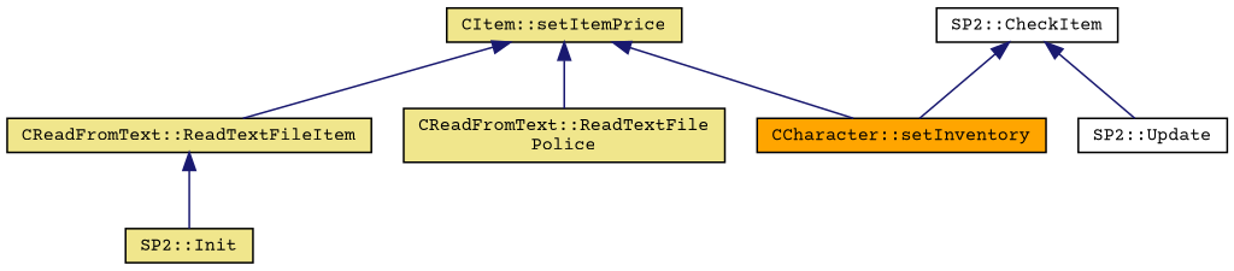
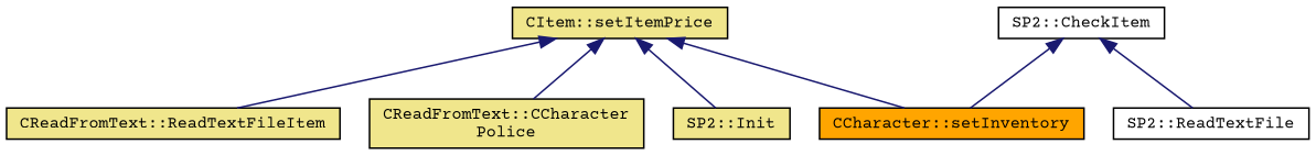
  digraph {
    fontname="Courier Prime"
    rankdir=TB
    node [color=black fillcolor=khaki fontname="Courier Prime" fontsize=10 shape=record style=filled]
    edge [color=midnightblue dir=back fontname="Courier Prime" fontsize=10 labelfontname=Helvetica labelfontsize=10 style=solid]
    n1 [fontcolor=black height=0.2 label="CItem::setItemPrice" width=0.4]
    n2 [height=0.2 label="CReadFromText::ReadTextFileItem" width=0.4]
-   n3 [height=0.2 label="CReadFromText::ReadTextFile\lPolice" width=0.4]
+   n3 [height=0.2 label="CReadFromText::CCharacter\lPolice" width=0.4]
    n4 [fillcolor=orange height=0.2 label="CCharacter::setInventory" width=0.4]
    n5 [height=0.2 label="SP2::Init" width=0.4]
    n6 [fillcolor=white height=0.2 label="SP2::CheckItem" width=0.4]
-   n7 [fillcolor=white height=0.2 label="SP2::Update" width=0.4]
+   n7 [fillcolor=white height=0.2 label="SP2::ReadTextFile" width=0.4]
    n1 -> n2
    n1 -> n3
    n1 -> n4
-   n2 -> n5
+   n1 -> n5
    n6 -> n4
    n6 -> n7
  }
